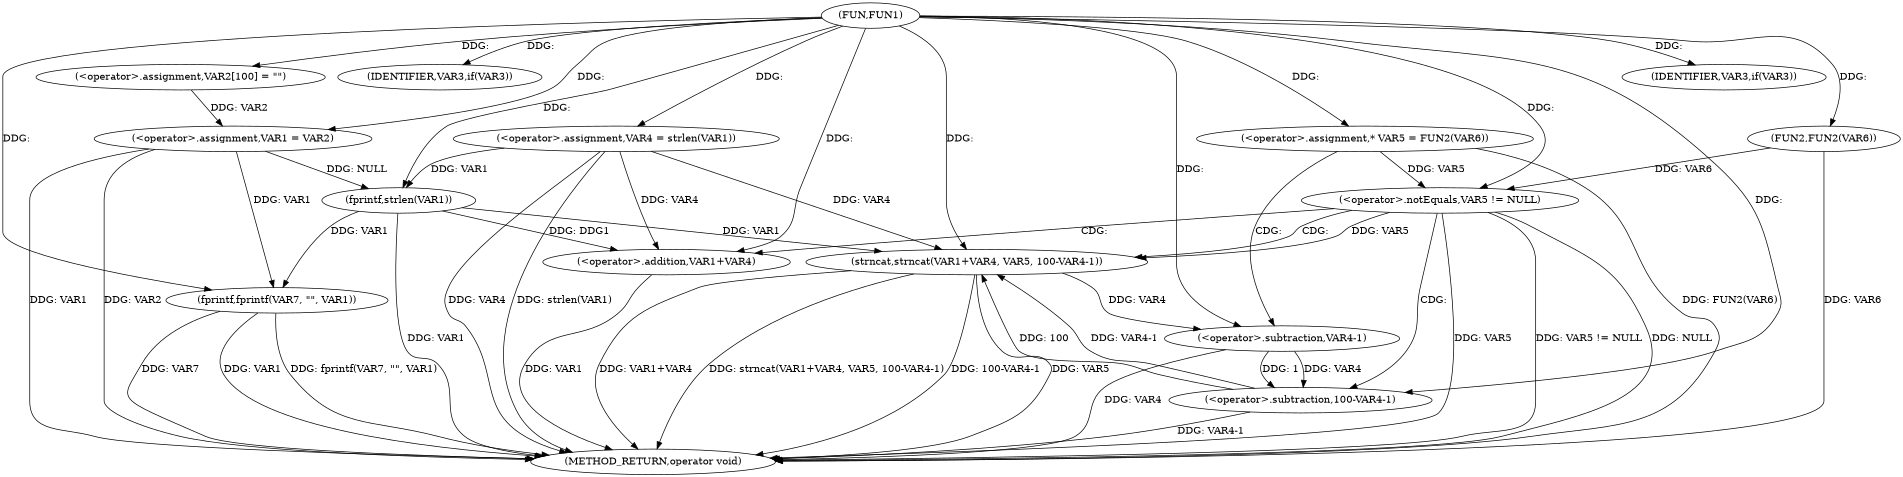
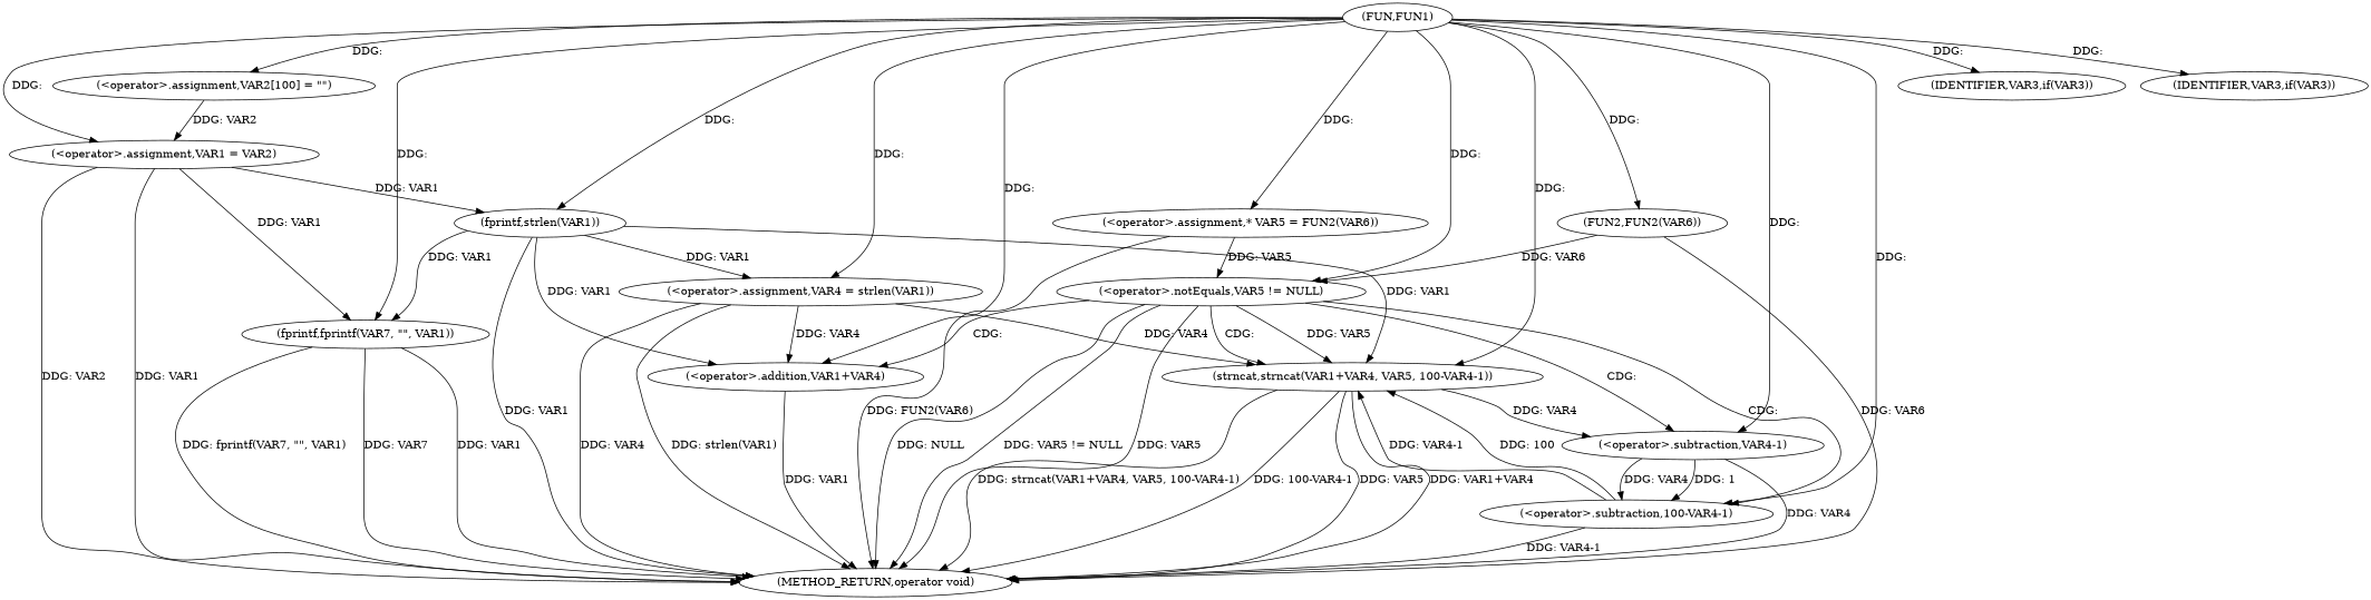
  digraph {
    n1 [label="(FUN,FUN1)"]
    n2 [label="(<operator>.assignment,VAR2[100] = \"\")"]
    n3 [label="(<operator>.assignment,VAR1 = VAR2)"]
    n4 [label="(IDENTIFIER,VAR3,if(VAR3))"]
    n5 [label="(<operator>.assignment,VAR4 = strlen(VAR1))"]
    n6 [label="(fprintf,strlen(VAR1))"]
    n7 [label="(<operator>.assignment,* VAR5 = FUN2(VAR6))"]
    n8 [label="(FUN2,FUN2(VAR6))"]
    n9 [label="(<operator>.notEquals,VAR5 != NULL)"]
    n10 [label="(strncat,strncat(VAR1+VAR4, VAR5, 100-VAR4-1))"]
    n11 [label="(<operator>.addition,VAR1+VAR4)"]
    n12 [label="(<operator>.subtraction,100-VAR4-1)"]
    n13 [label="(<operator>.subtraction,VAR4-1)"]
    n14 [label="(IDENTIFIER,VAR3,if(VAR3))"]
    n15 [label="(fprintf,fprintf(VAR7, \"\", VAR1))"]
    n16 [label="(METHOD_RETURN,operator void)"]
    n1 -> n2 [label="DDG: "]
    n1 -> n3 [label="DDG: "]
    n1 -> n4 [label="DDG: "]
    n1 -> n5 [label="DDG: "]
    n1 -> n6 [label="DDG: "]
    n1 -> n7 [label="DDG: "]
    n1 -> n8 [label="DDG: "]
    n1 -> n9 [label="DDG: "]
    n1 -> n10 [label="DDG: "]
    n1 -> n11 [label="DDG: "]
    n1 -> n12 [label="DDG: "]
    n1 -> n13 [label="DDG: "]
    n1 -> n14 [label="DDG: "]
    n1 -> n15 [label="DDG: "]
    n2 -> n3 [label="DDG: VAR2"]
-   n3 -> n6 [label="DDG: NULL"]
+   n3 -> n6 [label="DDG: VAR1"]
    n3 -> n15 [label="DDG: VAR1"]
    n3 -> n16 [label="DDG: VAR1"]
    n3 -> n16 [label="DDG: VAR2"]
    n5 -> n10 [label="DDG: VAR4"]
    n5 -> n11 [label="DDG: VAR4"]
    n5 -> n16 [label="DDG: strlen(VAR1)"]
    n5 -> n16 [label="DDG: VAR4"]
-   n5 -> n6 [label="DDG: VAR1"]
+   n6 -> n5 [label="DDG: VAR1"]
    n6 -> n10 [label="DDG: VAR1"]
-   n6 -> n11 [label="DDG: DDG1"]
+   n6 -> n11 [label="DDG: VAR1"]
    n6 -> n15 [label="DDG: VAR1"]
    n6 -> n16 [label="DDG: VAR1"]
    n7 -> n9 [label="DDG: VAR5"]
    n7 -> n16 [label="DDG: FUN2(VAR6)"]
    n8 -> n9 [label="DDG: VAR6"]
    n8 -> n16 [label="DDG: VAR6"]
    n9 -> n10 [label="DDG: VAR5"]
    n9 -> n10 [label="CDG: "]
    n9 -> n11 [label="CDG: "]
    n9 -> n12 [label="CDG: "]
-   n7 -> n13 [label="CDG: "]
+   n9 -> n13 [label="CDG: "]
    n9 -> n16 [label="DDG: VAR5 != NULL"]
    n9 -> n16 [label="DDG: NULL"]
    n9 -> n16 [label="DDG: VAR5"]
    n10 -> n13 [label="DDG: VAR4"]
    n10 -> n16 [label="DDG: VAR5"]
    n10 -> n16 [label="DDG: VAR1+VAR4"]
    n10 -> n16 [label="DDG: strncat(VAR1+VAR4, VAR5, 100-VAR4-1)"]
    n10 -> n16 [label="DDG: 100-VAR4-1"]
    n11 -> n16 [label="DDG: VAR1"]
    n12 -> n10 [label="DDG: 100"]
    n12 -> n10 [label="DDG: VAR4-1"]
    n12 -> n16 [label="DDG: VAR4-1"]
    n13 -> n12 [label="DDG: VAR4"]
    n13 -> n12 [label="DDG: 1"]
    n13 -> n16 [label="DDG: VAR4"]
    n15 -> n16 [label="DDG: fprintf(VAR7, \"\", VAR1)"]
    n15 -> n16 [label="DDG: VAR7"]
    n15 -> n16 [label="DDG: VAR1"]
  }
